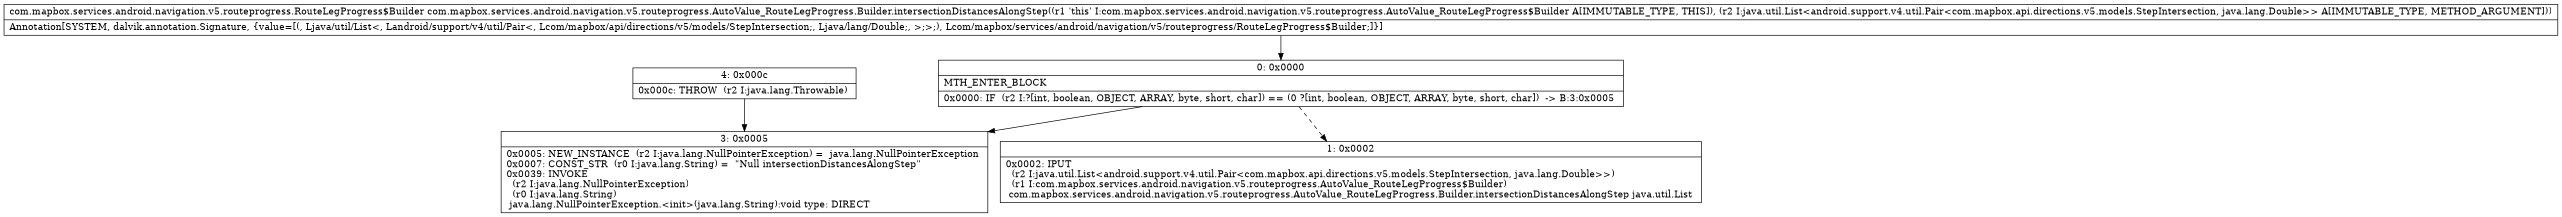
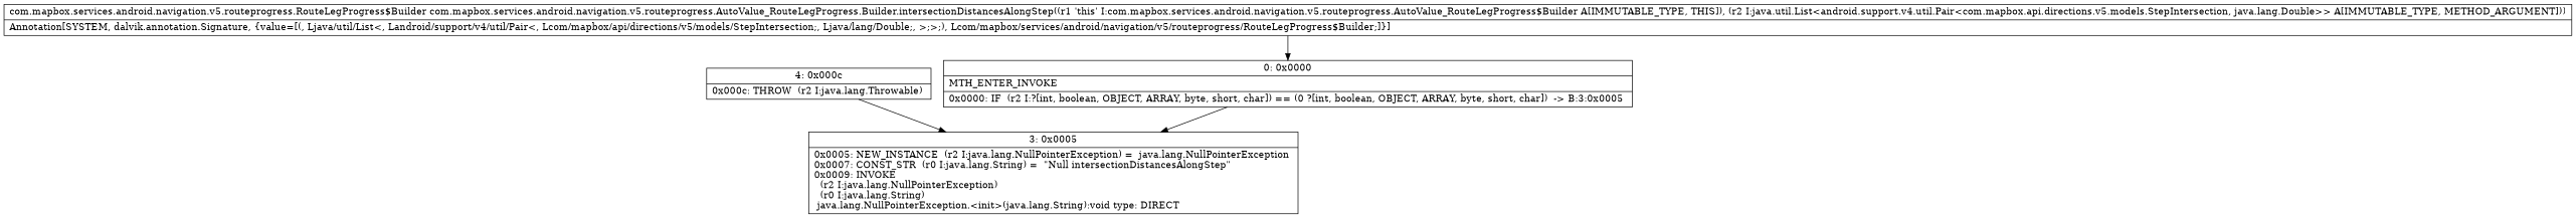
  digraph {
    node [shape=record]
    edge [color=black]
-   n1 [label="{0\:\ 0x0000|MTH_ENTER_BLOCK\l|0x0000: IF  (r2 I:?[int, boolean, OBJECT, ARRAY, byte, short, char]) == (0 ?[int, boolean, OBJECT, ARRAY, byte, short, char])  \-\> B:3:0x0005 \l}"]
-   n2 [label="{1\:\ 0x0002|0x0002: IPUT  \l  (r2 I:java.util.List\<android.support.v4.util.Pair\<com.mapbox.api.directions.v5.models.StepIntersection, java.lang.Double\>\>)\l  (r1 I:com.mapbox.services.android.navigation.v5.routeprogress.AutoValue_RouteLegProgress$Builder)\l com.mapbox.services.android.navigation.v5.routeprogress.AutoValue_RouteLegProgress.Builder.intersectionDistancesAlongStep java.util.List \l}"]
-   n3 [label="{3\:\ 0x0005|0x0005: NEW_INSTANCE  (r2 I:java.lang.NullPointerException) =  java.lang.NullPointerException \l0x0007: CONST_STR  (r0 I:java.lang.String) =  \"Null intersectionDistancesAlongStep\" \l0x0039: INVOKE  \l  (r2 I:java.lang.NullPointerException)\l  (r0 I:java.lang.String)\l java.lang.NullPointerException.\<init\>(java.lang.String):void type: DIRECT \l}"]
+   n1 [label="{0\:\ 0x0000|MTH_ENTER_INVOKE\l|0x0000: IF  (r2 I:?[int, boolean, OBJECT, ARRAY, byte, short, char]) == (0 ?[int, boolean, OBJECT, ARRAY, byte, short, char])  \-\> B:3:0x0005 \l}"]
+   n3 [label="{3\:\ 0x0005|0x0005: NEW_INSTANCE  (r2 I:java.lang.NullPointerException) =  java.lang.NullPointerException \l0x0007: CONST_STR  (r0 I:java.lang.String) =  \"Null intersectionDistancesAlongStep\" \l0x0009: INVOKE  \l  (r2 I:java.lang.NullPointerException)\l  (r0 I:java.lang.String)\l java.lang.NullPointerException.\<init\>(java.lang.String):void type: DIRECT \l}"]
    n4 [label="{4\:\ 0x000c|0x000c: THROW  (r2 I:java.lang.Throwable) \l}"]
    n5 [label="{com.mapbox.services.android.navigation.v5.routeprogress.RouteLegProgress$Builder com.mapbox.services.android.navigation.v5.routeprogress.AutoValue_RouteLegProgress.Builder.intersectionDistancesAlongStep((r1 'this' I:com.mapbox.services.android.navigation.v5.routeprogress.AutoValue_RouteLegProgress$Builder A[IMMUTABLE_TYPE, THIS]), (r2 I:java.util.List\<android.support.v4.util.Pair\<com.mapbox.api.directions.v5.models.StepIntersection, java.lang.Double\>\> A[IMMUTABLE_TYPE, METHOD_ARGUMENT]))  | Annotation[SYSTEM, dalvik.annotation.Signature, \{value=[(, Ljava\/util\/List\<, Landroid\/support\/v4\/util\/Pair\<, Lcom\/mapbox\/api\/directions\/v5\/models\/StepIntersection;, Ljava\/lang\/Double;, \>;\>;), Lcom\/mapbox\/services\/android\/navigation\/v5\/routeprogress\/RouteLegProgress$Builder;]\}]\l}"]
-   n1 -> n2 [style=dashed]
    n1 -> n3
    n4 -> n3
    n5 -> n1
  }
